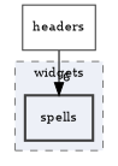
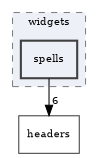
  digraph {
    compound=true
    fontname="DejaVu Serif"
    node [color=grey25 fillcolor="#edf0f7" fontname="DejaVu Serif" fontsize=10 shape=box]
    n1 [label=spells style="filled,bold,"]
    n2 [label=headers]
    subgraph cluster_1 {
      bgcolor="#edf0f7"
      fontsize=10
      label=widgets
      pencolor=grey50
      style="filled,dashed,"
      n1
    }
-   n2 -> n1 [fontname="DejaVu Serif" fontsize=10 headlabel=6 labeldistance=1.5 labelfontname=Helvetica labelfontsize=10]
+   n1 -> n2 [fontname="DejaVu Serif" fontsize=10 headlabel=6 labeldistance=1.5 labelfontname=Helvetica labelfontsize=10]
  }
